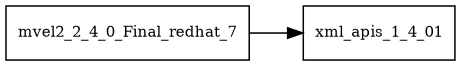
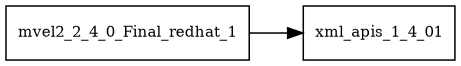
  digraph {
    rankdir=LR
    node [fontsize=10.0 shape=box]
-   mvel2_2_4_0_Final_redhat_1 [label=mvel2_2_4_0_Final_redhat_7]
+   mvel2_2_4_0_Final_redhat_1
    xml_apis_1_4_01
    mvel2_2_4_0_Final_redhat_1 -> xml_apis_1_4_01
  }
